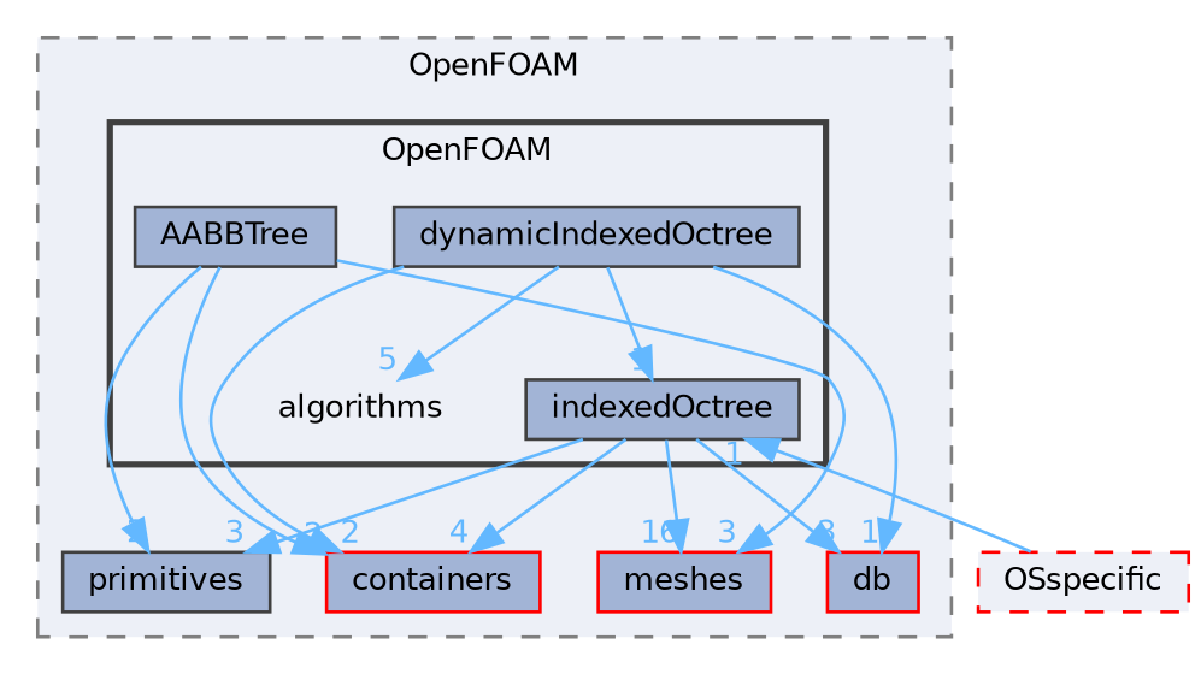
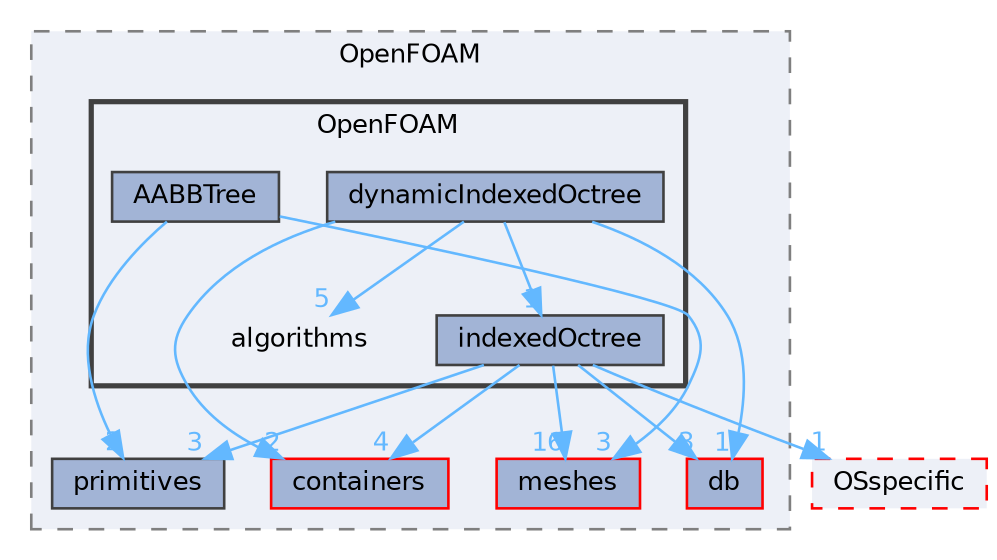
  digraph {
    compound=true
    node [fontname=Helvetica fontsize=10 shape=box color=grey25 fillcolor="#a2b4d6" style=filled]
    edge [color=steelblue1 fontcolor=steelblue1 fontname=Helvetica fontsize=10 headlabel=2 labeldistance=1.5 labelfontname=Helvetica labelfontsize=10]
    n1 [height=0.2 label=algorithms shape=plaintext width=0.4 color="" fillcolor="" style=""]
    n2 [height=0.2 label=AABBTree width=0.4]
    n3 [height=0.2 label=dynamicIndexedOctree width=0.4]
    n4 [height=0.2 label=indexedOctree width=0.4]
    n5 [color=red height=0.2 label=containers width=0.4]
    n6 [height=0.2 label=primitives width=0.4]
    n7 [color=red height=0.2 label=db width=0.4]
    n8 [color=red height=0.2 label=meshes width=0.4]
    n9 [color=red fillcolor="#edf0f7" height=0.2 label=OSspecific style="filled,dashed" width=0.4]
    subgraph cluster_1 {
      bgcolor="#edf0f7"
      fontname=Helvetica
      fontsize=10
      label=OpenFOAM
      pencolor=grey50
      style="filled,dashed"
      n5
      n6
      n7
      n8
      subgraph cluster_2 {
        bgcolor="#edf0f7"
        fontname=Helvetica
        fontsize=10
        label=OpenFOAM
        pencolor=grey25
        style="filled,bold"
        n1
        n2
        n3
        n4
      }
    }
-   n2 -> n5
    n2 -> n6
    n2 -> n8 [headlabel=3]
    n3 -> n1 [headlabel=5]
    n3 -> n4 [headlabel=1]
    n3 -> n5
    n3 -> n7 [headlabel=1]
    n4 -> n5 [headlabel=4]
    n4 -> n6 [headlabel=3]
    n4 -> n7 [headlabel=3]
    n4 -> n8 [headlabel=16]
-   n9 -> n4 [headlabel=1]
+   n4 -> n9 [headlabel=1]
  }
